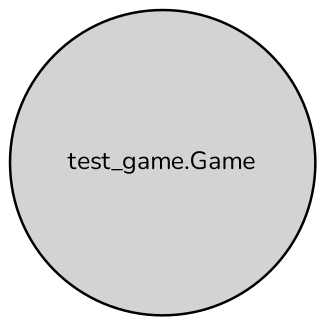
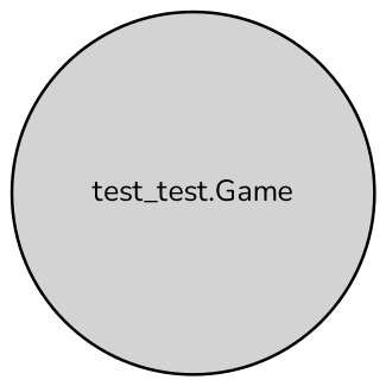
  digraph {
    rankdir=LR
    fontname=Nunito
-   n1 [color=black fillcolor=lightgrey fontname=Nunito fontsize=10 height=0.2 label="test_game.Game" shape=circle style=filled width=0.4]
+   n1 [color=black fillcolor=lightgrey fontname=Nunito fontsize=10 height=0.2 label="test_test.Game" shape=circle style=filled width=0.4]
  }
